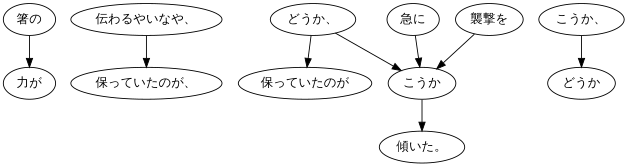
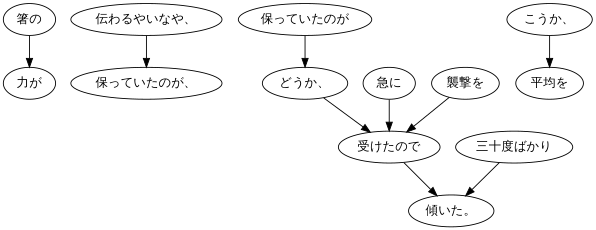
  digraph {
    n1 [label="箸の"]
    n2 [label="力が"]
    n3 [label="伝わるやいなや、"]
    n4 [label="保っていたのが、"]
    n5 [label="保っていたのが"]
    n6 [label="どうか、"]
-   n7 [label="こうか"]
+   n7 [label="受けたので"]
    n8 [label="こうか、"]
-   n9 [label="どうか"]
+   n9 [label="平均を"]
    n10 [label="傾いた。"]
    n11 [label="急に"]
    n12 [label="襲撃を"]
+   n13 [label="三十度ばかり"]
    n1 -> n2
    n3 -> n4
-   n6 -> n5
+   n5 -> n6
    n6 -> n7
    n7 -> n10
    n8 -> n9
    n11 -> n7
    n12 -> n7
+   n13 -> n10
  }
